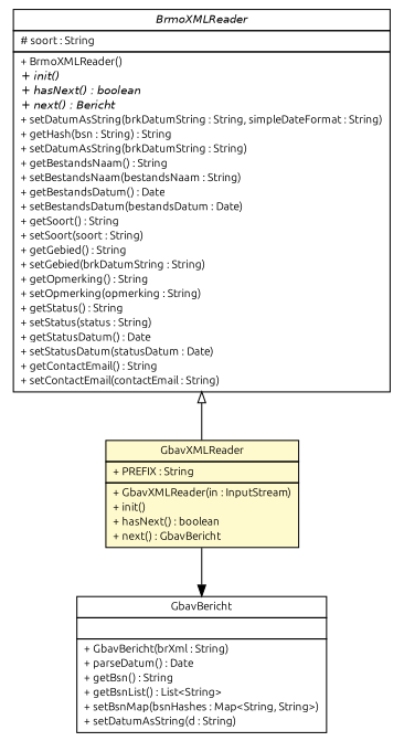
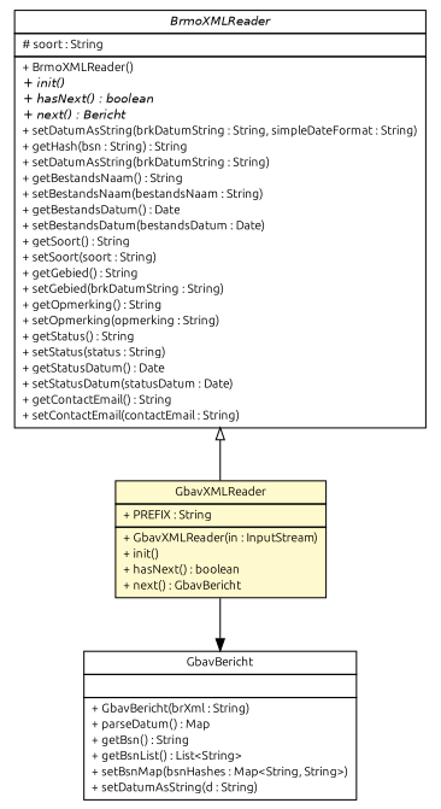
  digraph {
    fontname=Ubuntu
    nodesep=0.25
    ranksep=0.5
    node [fontcolor=black fontname=Ubuntu fontsize=10.0 shape=plaintext]
    edge [fontname=Ubuntu headport=p labelfontname=Helvetica labelfontsize=10 style=solid tailport=p]
    n1 [label=<<table title="nl.b3p.brmo.loader.xml.GbavXMLReader" border="0" cellborder="1" cellspacing="0" cellpadding="2" port="p" bgcolor="lemonChiffon" href="./GbavXMLReader.html"> 		<tr><td><table border="0" cellspacing="0" cellpadding="1"> <tr><td align="center" balign="center"> GbavXMLReader </td></tr> 		</table></td></tr> 		<tr><td><table border="0" cellspacing="0" cellpadding="1"> <tr><td align="left" balign="left"> + PREFIX : String </td></tr> 		</table></td></tr> 		<tr><td><table border="0" cellspacing="0" cellpadding="1"> <tr><td align="left" balign="left"> + GbavXMLReader(in : InputStream) </td></tr> <tr><td align="left" balign="left"> + init() </td></tr> <tr><td align="left" balign="left"> + hasNext() : boolean </td></tr> <tr><td align="left" balign="left"> + next() : GbavBericht </td></tr> 		</table></td></tr> 		</table>>]
-   n2 [label=<<table title="nl.b3p.brmo.loader.entity.GbavBericht" border="0" cellborder="1" cellspacing="0" cellpadding="2" port="p" href="../entity/GbavBericht.html"> 		<tr><td><table border="0" cellspacing="0" cellpadding="1"> <tr><td align="center" balign="center"> GbavBericht </td></tr> 		</table></td></tr> 		<tr><td><table border="0" cellspacing="0" cellpadding="1"> <tr><td align="left" balign="left">  </td></tr> 		</table></td></tr> 		<tr><td><table border="0" cellspacing="0" cellpadding="1"> <tr><td align="left" balign="left"> + GbavBericht(brXml : String) </td></tr> <tr><td align="left" balign="left"> + parseDatum() : Date </td></tr> <tr><td align="left" balign="left"> + getBsn() : String </td></tr> <tr><td align="left" balign="left"> + getBsnList() : List&lt;String&gt; </td></tr> <tr><td align="left" balign="left"> + setBsnMap(bsnHashes : Map&lt;String, String&gt;) </td></tr> <tr><td align="left" balign="left"> + setDatumAsString(d : String) </td></tr> 		</table></td></tr> 		</table>>]
+   n2 [label=<<table title="nl.b3p.brmo.loader.entity.GbavBericht" border="0" cellborder="1" cellspacing="0" cellpadding="2" port="p" href="../entity/GbavBericht.html"> 		<tr><td><table border="0" cellspacing="0" cellpadding="1"> <tr><td align="center" balign="center"> GbavBericht </td></tr> 		</table></td></tr> 		<tr><td><table border="0" cellspacing="0" cellpadding="1"> <tr><td align="left" balign="left">  </td></tr> 		</table></td></tr> 		<tr><td><table border="0" cellspacing="0" cellpadding="1"> <tr><td align="left" balign="left"> + GbavBericht(brXml : String) </td></tr> <tr><td align="left" balign="left"> + parseDatum() : Map </td></tr> <tr><td align="left" balign="left"> + getBsn() : String </td></tr> <tr><td align="left" balign="left"> + getBsnList() : List&lt;String&gt; </td></tr> <tr><td align="left" balign="left"> + setBsnMap(bsnHashes : Map&lt;String, String&gt;) </td></tr> <tr><td align="left" balign="left"> + setDatumAsString(d : String) </td></tr> 		</table></td></tr> 		</table>>]
    n3 [label=<<table title="nl.b3p.brmo.loader.xml.BrmoXMLReader" border="0" cellborder="1" cellspacing="0" cellpadding="2" port="p" href="./BrmoXMLReader.html"> 		<tr><td><table border="0" cellspacing="0" cellpadding="1"> <tr><td align="center" balign="center"><font face="Helvetica-Oblique"> BrmoXMLReader </font></td></tr> 		</table></td></tr> 		<tr><td><table border="0" cellspacing="0" cellpadding="1"> <tr><td align="left" balign="left"> # soort : String </td></tr> 		</table></td></tr> 		<tr><td><table border="0" cellspacing="0" cellpadding="1"> <tr><td align="left" balign="left"> + BrmoXMLReader() </td></tr> <tr><td align="left" balign="left"><font face="Helvetica-Oblique" point-size="10.0"> + init() </font></td></tr> <tr><td align="left" balign="left"><font face="Helvetica-Oblique" point-size="10.0"> + hasNext() : boolean </font></td></tr> <tr><td align="left" balign="left"><font face="Helvetica-Oblique" point-size="10.0"> + next() : Bericht </font></td></tr> <tr><td align="left" balign="left"> + setDatumAsString(brkDatumString : String, simpleDateFormat : String) </td></tr> <tr><td align="left" balign="left"> + getHash(bsn : String) : String </td></tr> <tr><td align="left" balign="left"> + setDatumAsString(brkDatumString : String) </td></tr> <tr><td align="left" balign="left"> + getBestandsNaam() : String </td></tr> <tr><td align="left" balign="left"> + setBestandsNaam(bestandsNaam : String) </td></tr> <tr><td align="left" balign="left"> + getBestandsDatum() : Date </td></tr> <tr><td align="left" balign="left"> + setBestandsDatum(bestandsDatum : Date) </td></tr> <tr><td align="left" balign="left"> + getSoort() : String </td></tr> <tr><td align="left" balign="left"> + setSoort(soort : String) </td></tr> <tr><td align="left" balign="left"> + getGebied() : String </td></tr> <tr><td align="left" balign="left"> + setGebied(brkDatumString : String) </td></tr> <tr><td align="left" balign="left"> + getOpmerking() : String </td></tr> <tr><td align="left" balign="left"> + setOpmerking(opmerking : String) </td></tr> <tr><td align="left" balign="left"> + getStatus() : String </td></tr> <tr><td align="left" balign="left"> + setStatus(status : String) </td></tr> <tr><td align="left" balign="left"> + getStatusDatum() : Date </td></tr> <tr><td align="left" balign="left"> + setStatusDatum(statusDatum : Date) </td></tr> <tr><td align="left" balign="left"> + getContactEmail() : String </td></tr> <tr><td align="left" balign="left"> + setContactEmail(contactEmail : String) </td></tr> 		</table></td></tr> 		</table>>]
    n1 -> n2 [arrowhead=normal color=black fontcolor=black fontsize=10.0]
    n3 -> n1 [arrowtail=empty dir=back fontsize=10]
  }
